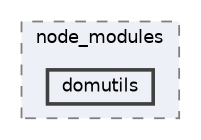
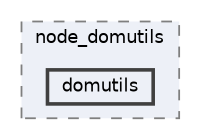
  digraph {
    compound=true
    n1 [color=grey25 fillcolor="#edf0f7" fontname=Helvetica fontsize=10 height=0.2 label=domutils shape=box style="filled,bold" width=0.4]
    subgraph cluster_1 {
      bgcolor="#edf0f7"
      fontname=Helvetica
      fontsize=10
-     label=node_modules
+     label=node_domutils
      pencolor=grey50
      style="filled,dashed"
      n1
    }
  }
